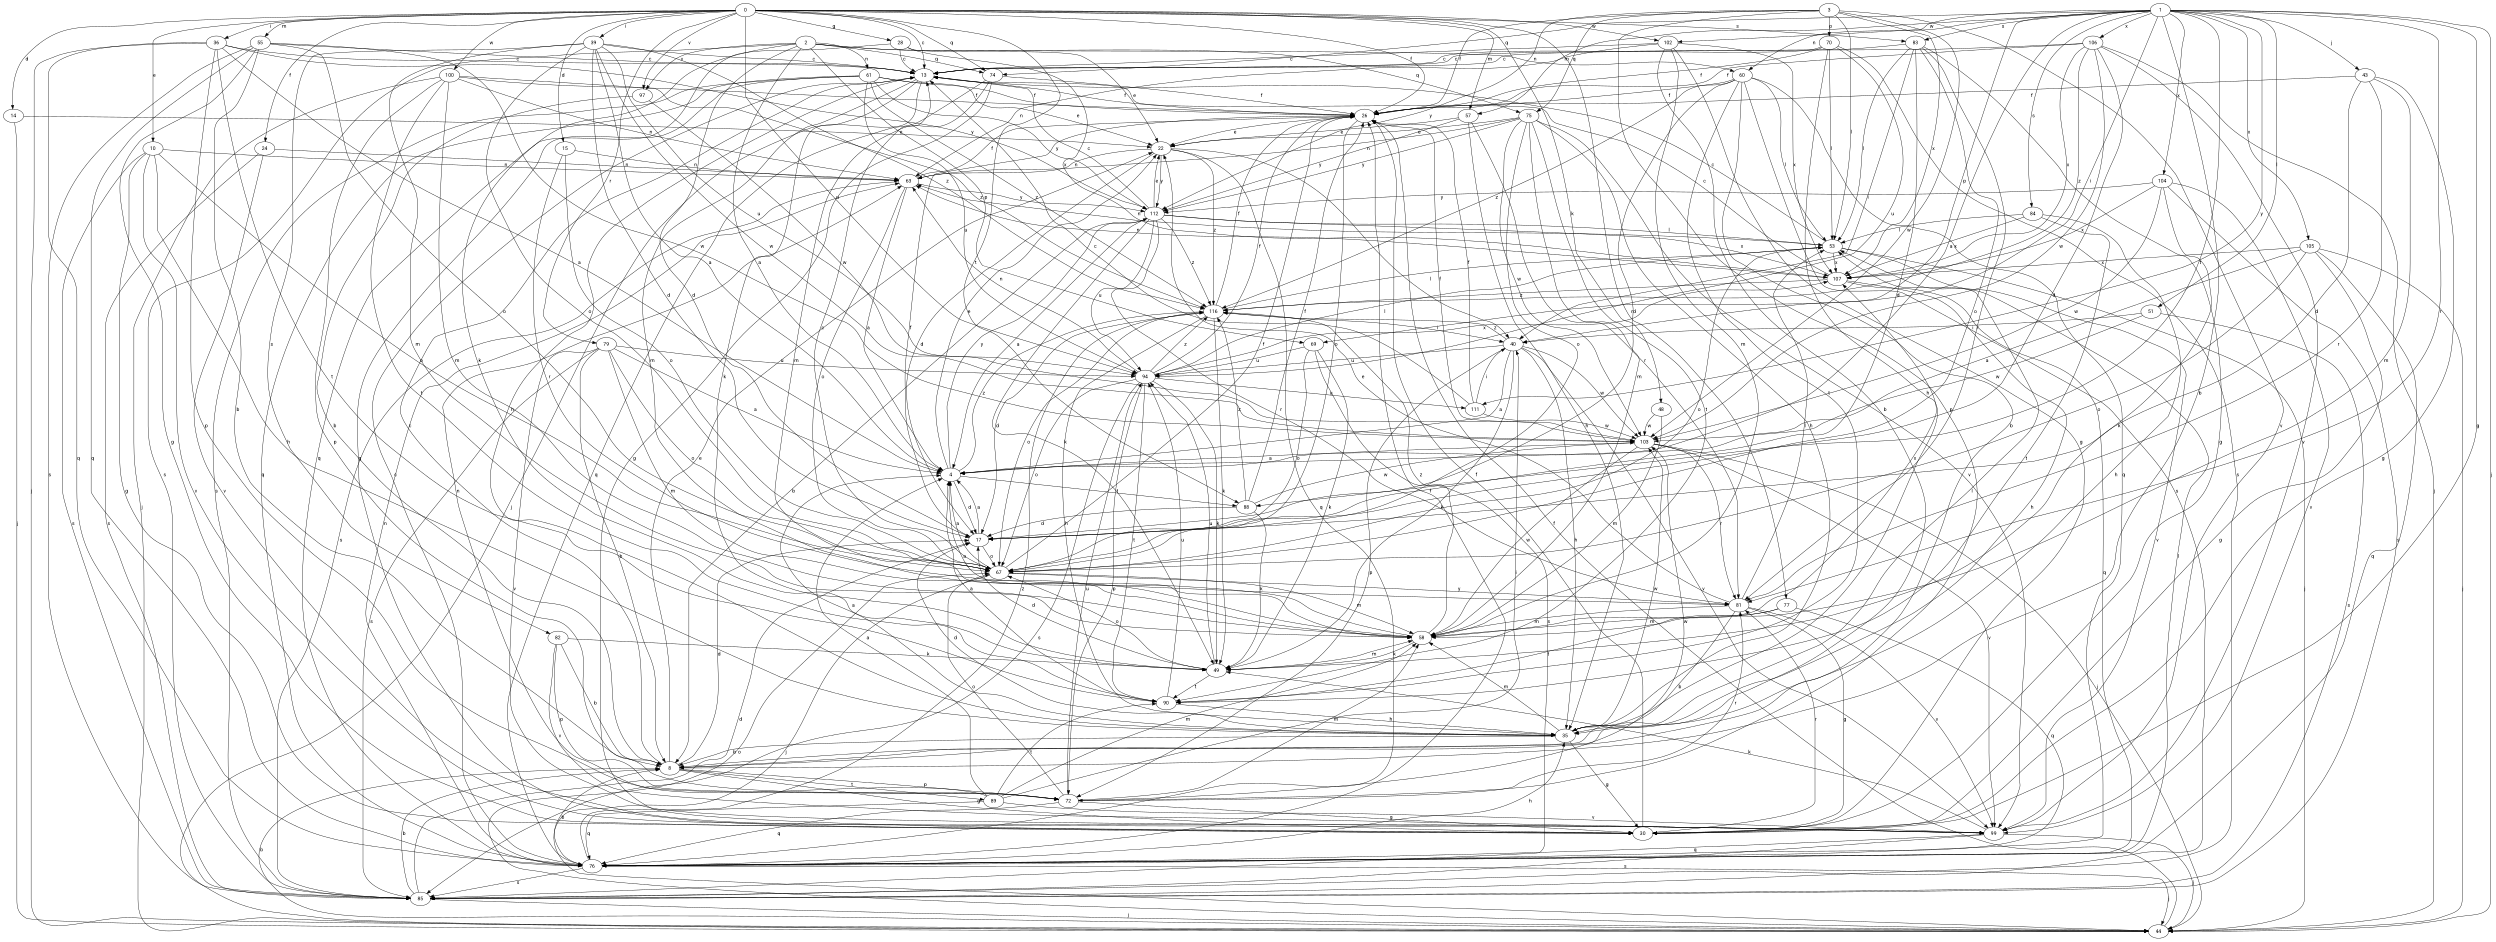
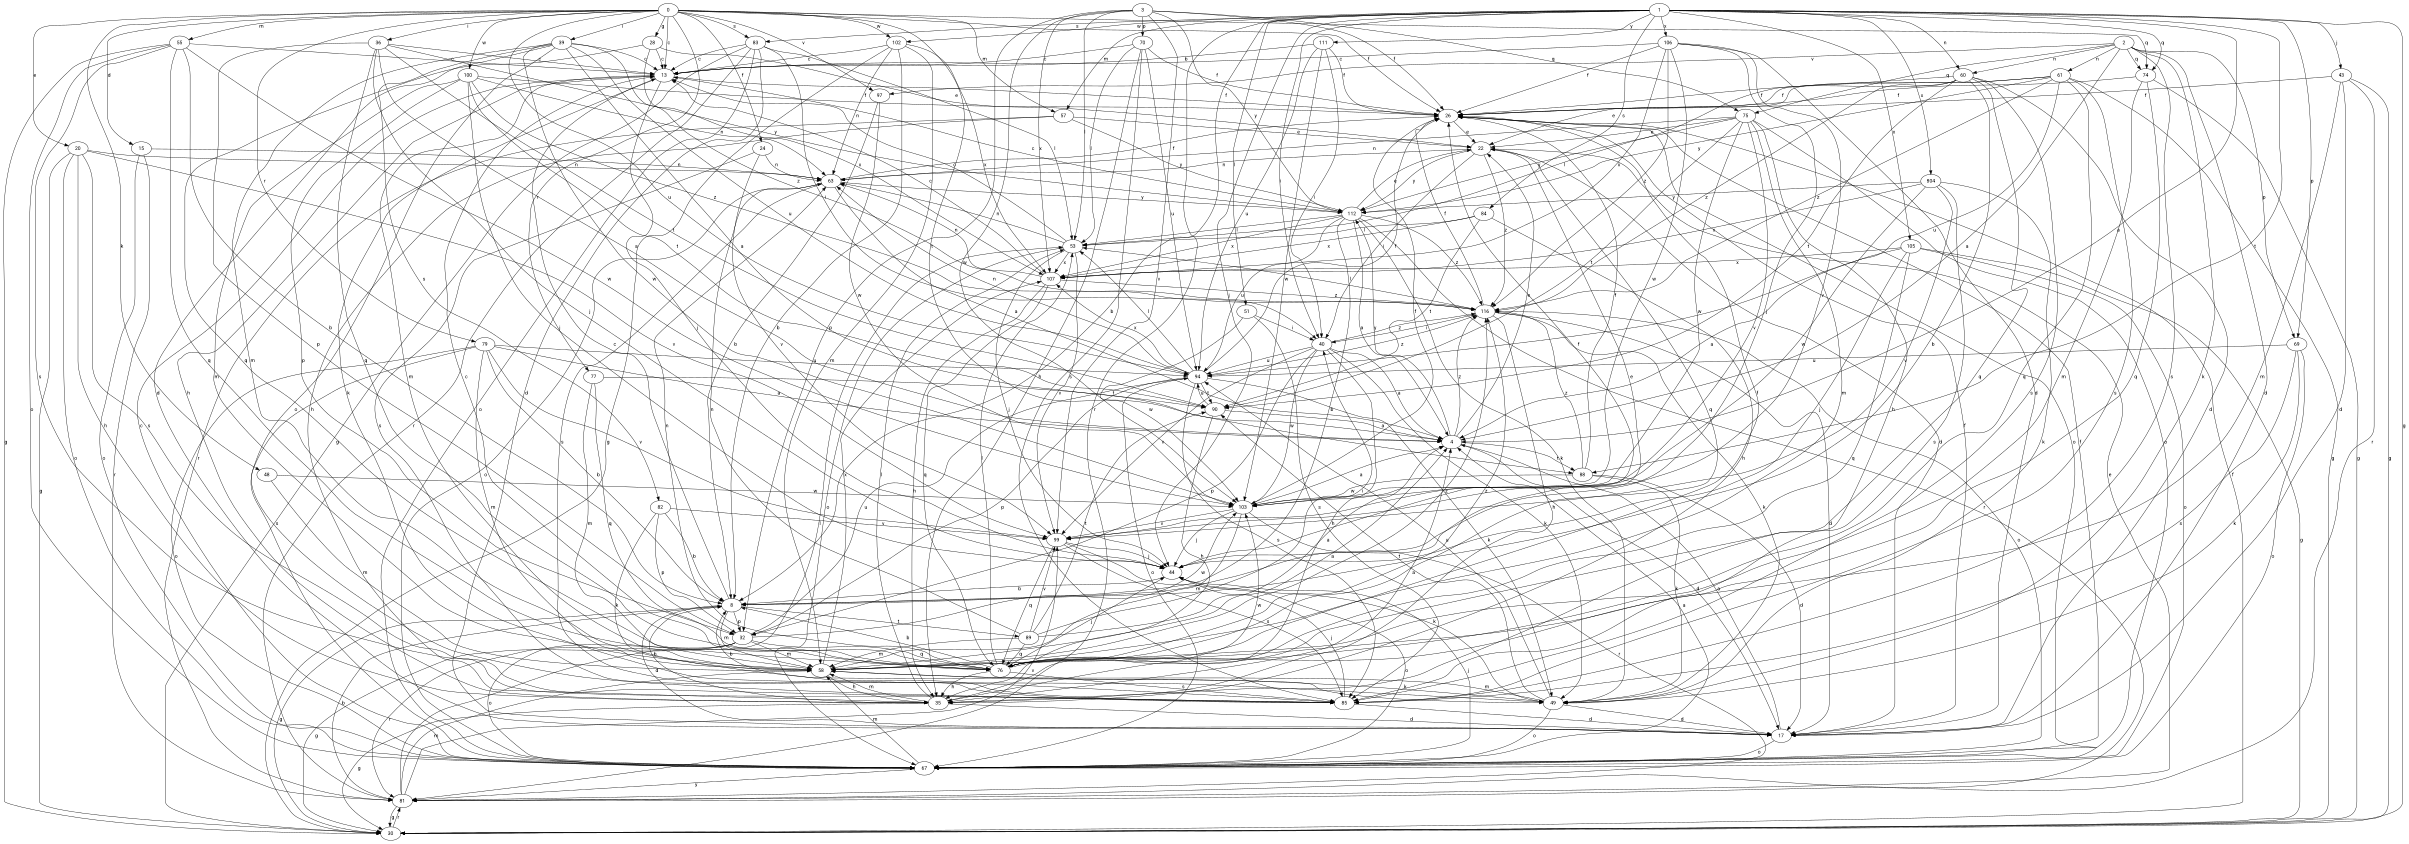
  strict digraph {
    fontname=Roboto
    node [fontname=Roboto]
    edge [fontname=Roboto]
    0
    13
-   14
    15
-   20 [label=10]
+   20
    24
    26
    28
    36
    39
    48
    55
    57
    74
    77
    79
    83
    88
    94
    97
    100
    102
    44
    49
    58
    35
    22
    81
    63
    67
    30
    85
    99
    107
    76
    4
-   72
+   72 [label=32]
    112
    90
    82
    17
    103
    116
    8
    40
    53
    1
    43
    51
    60
    69
    84
-   104
+   104 [label=804]
    105
    106
    111
    89
    2
    61
    75
    3
    70
    0 -> 13 [label=c]
-   0 -> 14 [label=d]
    0 -> 15 [label=d]
    0 -> 20 [label=e]
    0 -> 24 [label=f]
    0 -> 26 [label=f]
    0 -> 28 [label=g]
    0 -> 36 [label=i]
    0 -> 39 [label=i]
    0 -> 48 [label=k]
    0 -> 55 [label=m]
    0 -> 57 [label=m]
    0 -> 74 [label=q]
    0 -> 77 [label=r]
    0 -> 79 [label=r]
    0 -> 83 [label=s]
    0 -> 88 [label=t]
    0 -> 94 [label=u]
    0 -> 97 [label=v]
    0 -> 100 [label=w]
    0 -> 102 [label=w]
    13 -> 26 [label=f]
    13 -> 44 [label=j]
    13 -> 49 [label=k]
    13 -> 58 [label=m]
    13 -> 35 [label=h]
-   14 -> 44 [label=j]
-   14 -> 22 [label=e]
    15 -> 81 [label=r]
    15 -> 63 [label=n]
    15 -> 67 [label=o]
    20 -> 35 [label=h]
    20 -> 63 [label=n]
    20 -> 67 [label=o]
    20 -> 30 [label=g]
    20 -> 85 [label=s]
    20 -> 99 [label=v]
    24 -> 63 [label=n]
    24 -> 85 [label=s]
    24 -> 99 [label=v]
    26 -> 22 [label=e]
    26 -> 67 [label=o]
    28 -> 13 [label=c]
    28 -> 22 [label=e]
    28 -> 107 [label=x]
    28 -> 76 [label=q]
    36 -> 13 [label=c]
    36 -> 44 [label=j]
    36 -> 76 [label=q]
    36 -> 4 [label=a]
    36 -> 72 [label=p]
    36 -> 112 [label=y]
    36 -> 90 [label=t]
    39 -> 13 [label=c]
    39 -> 94 [label=u]
    39 -> 58 [label=m]
    39 -> 67 [label=o]
    39 -> 4 [label=a]
    39 -> 82 [label=s]
    39 -> 17 [label=d]
    39 -> 103 [label=w]
    39 -> 116 [label=z]
    48 -> 58 [label=m]
    48 -> 103 [label=w]
    55 -> 13 [label=c]
    55 -> 67 [label=o]
    55 -> 30 [label=g]
    55 -> 85 [label=s]
    55 -> 76 [label=q]
    55 -> 103 [label=w]
    55 -> 8 [label=b]
    57 -> 35 [label=h]
    57 -> 22 [label=e]
    57 -> 81 [label=r]
    57 -> 112 [label=y]
    74 -> 26 [label=f]
    74 -> 58 [label=m]
    74 -> 30 [label=g]
    74 -> 76 [label=q]
    77 -> 58 [label=m]
    77 -> 76 [label=q]
    77 -> 90 [label=t]
    79 -> 94 [label=u]
    79 -> 58 [label=m]
    79 -> 67 [label=o]
    79 -> 85 [label=s]
    79 -> 99 [label=v]
    79 -> 4 [label=a]
    79 -> 8 [label=b]
    83 -> 13 [label=c]
    83 -> 81 [label=r]
    83 -> 67 [label=o]
    83 -> 30 [label=g]
    83 -> 17 [label=d]
    83 -> 40 [label=i]
    83 -> 53 [label=l]
    88 -> 26 [label=f]
    88 -> 49 [label=k]
    88 -> 17 [label=d]
    88 -> 103 [label=w]
    88 -> 116 [label=z]
    94 -> 26 [label=f]
    94 -> 49 [label=k]
    94 -> 63 [label=n]
    94 -> 67 [label=o]
    94 -> 85 [label=s]
    94 -> 107 [label=x]
    94 -> 72 [label=p]
    94 -> 90 [label=t]
    94 -> 116 [label=z]
    94 -> 53 [label=l]
    97 -> 103 [label=w]
    97 -> 8 [label=b]
    100 -> 26 [label=f]
    100 -> 44 [label=j]
    100 -> 58 [label=m]
    100 -> 63 [label=n]
    100 -> 72 [label=p]
    100 -> 90 [label=t]
    100 -> 116 [label=z]
    102 -> 13 [label=c]
    102 -> 58 [label=m]
    102 -> 63 [label=n]
    102 -> 30 [label=g]
    102 -> 107 [label=x]
    102 -> 8 [label=b]
    44 -> 26 [label=f]
    44 -> 67 [label=o]
    44 -> 8 [label=b]
    49 -> 94 [label=u]
    49 -> 58 [label=m]
    49 -> 67 [label=o]
    49 -> 90 [label=t]
    49 -> 17 [label=d]
    58 -> 49 [label=k]
+   58 -> 35 [label=h]
    58 -> 107 [label=x]
    58 -> 4 [label=a]
    58 -> 116 [label=z]
    35 -> 58 [label=m]
    35 -> 30 [label=g]
    35 -> 4 [label=a]
    35 -> 17 [label=d]
    35 -> 103 [label=w]
    35 -> 8 [label=b]
    35 -> 53 [label=l]
    22 -> 63 [label=n]
    22 -> 76 [label=q]
    22 -> 112 [label=y]
    22 -> 17 [label=d]
    22 -> 116 [label=z]
    22 -> 40 [label=i]
    81 -> 58 [label=m]
    81 -> 22 [label=e]
    81 -> 30 [label=g]
    81 -> 99 [label=v]
    81 -> 8 [label=b]
    81 -> 53 [label=l]
    63 -> 26 [label=f]
    63 -> 67 [label=o]
    63 -> 85 [label=s]
    63 -> 4 [label=a]
    63 -> 112 [label=y]
    67 -> 13 [label=c]
    67 -> 26 [label=f]
    67 -> 44 [label=j]
    67 -> 58 [label=m]
    67 -> 81 [label=y]
    67 -> 4 [label=a]
    30 -> 26 [label=f]
    30 -> 81 [label=r]
    85 -> 44 [label=j]
    85 -> 17 [label=d]
    85 -> 8 [label=b]
    99 -> 44 [label=j]
    99 -> 49 [label=k]
    99 -> 85 [label=s]
    99 -> 76 [label=q]
    107 -> 13 [label=c]
    107 -> 35 [label=h]
    107 -> 63 [label=n]
    107 -> 76 [label=q]
    107 -> 116 [label=z]
    76 -> 13 [label=c]
    76 -> 26 [label=f]
    76 -> 44 [label=j]
    76 -> 35 [label=h]
    76 -> 63 [label=n]
    76 -> 85 [label=s]
    76 -> 116 [label=z]
    76 -> 8 [label=b]
    76 -> 53 [label=l]
    4 -> 88 [label=t]
    4 -> 22 [label=e]
    4 -> 112 [label=y]
    4 -> 17 [label=d]
    4 -> 116 [label=z]
    72 -> 94 [label=u]
    72 -> 58 [label=m]
    72 -> 81 [label=r]
    72 -> 67 [label=o]
    72 -> 30 [label=g]
    72 -> 76 [label=q]
    72 -> 103 [label=w]
    112 -> 13 [label=c]
    112 -> 94 [label=u]
    112 -> 49 [label=k]
    112 -> 22 [label=e]
    112 -> 81 [label=r]
    112 -> 107 [label=x]
    112 -> 4 [label=a]
    112 -> 116 [label=z]
    112 -> 8 [label=b]
    112 -> 53 [label=l]
    90 -> 94 [label=u]
    90 -> 35 [label=h]
    90 -> 4 [label=a]
    82 -> 49 [label=k]
    82 -> 99 [label=v]
    82 -> 72 [label=p]
    82 -> 8 [label=b]
    17 -> 26 [label=f]
    17 -> 67 [label=o]
    17 -> 4 [label=a]
    103 -> 26 [label=f]
    103 -> 44 [label=j]
-   103 -> 58 [label=w]
+   103 -> 58 [label=m]
    103 -> 81 [label=r]
    103 -> 99 [label=v]
    103 -> 4 [label=a]
    116 -> 26 [label=f]
    116 -> 49 [label=k]
    116 -> 35 [label=h]
    116 -> 67 [label=o]
    116 -> 17 [label=d]
    116 -> 40 [label=i]
    116 -> 53 [label=l]
    8 -> 13 [label=c]
+   8 -> 58 [label=m]
    8 -> 22 [label=e]
    8 -> 30 [label=g]
    8 -> 72 [label=p]
    8 -> 17 [label=d]
    8 -> 89 [label=t]
    40 -> 94 [label=u]
    40 -> 49 [label=k]
    40 -> 35 [label=h]
    40 -> 99 [label=v]
    40 -> 4 [label=a]
    40 -> 72 [label=p]
    40 -> 103 [label=w]
    40 -> 116 [label=z]
    53 -> 13 [label=c]
    53 -> 44 [label=j]
    53 -> 63 [label=n]
    53 -> 67 [label=o]
    53 -> 99 [label=v]
    53 -> 107 [label=x]
    1 -> 57 [label=m]
    1 -> 74 [label=q]
    1 -> 83 [label=s]
    1 -> 88 [label=t]
    1 -> 102 [label=w]
    1 -> 44 [label=j]
    1 -> 81 [label=r]
    1 -> 30 [label=g]
    1 -> 4 [label=a]
    1 -> 8 [label=b]
    1 -> 40 [label=i]
    1 -> 43 [label=j]
    1 -> 51 [label=l]
    1 -> 60 [label=n]
    1 -> 69 [label=p]
    1 -> 84 [label=s]
    1 -> 104 [label=x]
    1 -> 105 [label=x]
    1 -> 106 [label=x]
    1 -> 111 [label=y]
    43 -> 26 [label=f]
    43 -> 58 [label=m]
    43 -> 81 [label=r]
    43 -> 30 [label=g]
    43 -> 17 [label=d]
    51 -> 85 [label=s]
    51 -> 103 [label=w]
    51 -> 40 [label=i]
    60 -> 26 [label=f]
    60 -> 85 [label=s]
    60 -> 76 [label=q]
    60 -> 90 [label=t]
    60 -> 17 [label=d]
    60 -> 116 [label=z]
    60 -> 8 [label=b]
    60 -> 53 [label=l]
    69 -> 94 [label=u]
    69 -> 49 [label=k]
    69 -> 67 [label=o]
    69 -> 85 [label=s]
    84 -> 35 [label=h]
    84 -> 107 [label=x]
    84 -> 90 [label=t]
    84 -> 53 [label=l]
    104 -> 49 [label=k]
    104 -> 85 [label=s]
    104 -> 99 [label=v]
    104 -> 107 [label=x]
    104 -> 112 [label=y]
    104 -> 103 [label=w]
    105 -> 44 [label=j]
    105 -> 67 [label=o]
    105 -> 30 [label=g]
    105 -> 107 [label=x]
    105 -> 76 [label=q]
    105 -> 4 [label=a]
    106 -> 13 [label=c]
    106 -> 26 [label=f]
    106 -> 44 [label=j]
    106 -> 99 [label=v]
    106 -> 107 [label=x]
    106 -> 17 [label=d]
    106 -> 103 [label=w]
    106 -> 116 [label=z]
-   111 -> 13 [label=c]
+   111 -> 13 [label=b]
    111 -> 26 [label=f]
-   94 -> 111 [label=u]
+   111 -> 94 [label=u]
    111 -> 103 [label=w]
    111 -> 40 [label=i]
    89 -> 58 [label=m]
    89 -> 63 [label=n]
    89 -> 99 [label=v]
    89 -> 76 [label=q]
    89 -> 4 [label=a]
    89 -> 90 [label=t]
    89 -> 40 [label=i]
    2 -> 74 [label=q]
    2 -> 97 [label=v]
    2 -> 49 [label=k]
    2 -> 85 [label=s]
    2 -> 4 [label=a]
    2 -> 17 [label=d]
    2 -> 60 [label=n]
    2 -> 69 [label=p]
    2 -> 61 [label=n]
    2 -> 75 [label=q]
    61 -> 26 [label=f]
    61 -> 94 [label=u]
    61 -> 22 [label=e]
    61 -> 30 [label=g]
    61 -> 85 [label=s]
    61 -> 76 [label=q]
    61 -> 112 [label=y]
    61 -> 116 [label=z]
    75 -> 58 [label=m]
    75 -> 35 [label=h]
    75 -> 22 [label=e]
    75 -> 63 [label=n]
    75 -> 67 [label=o]
    75 -> 99 [label=v]
    75 -> 112 [label=y]
    75 -> 90 [label=t]
    75 -> 103 [label=w]
    3 -> 26 [label=f]
    3 -> 99 [label=v]
    3 -> 107 [label=x]
    3 -> 72 [label=p]
    3 -> 112 [label=y]
    3 -> 103 [label=w]
    3 -> 53 [label=l]
    3 -> 75 [label=q]
    3 -> 70 [label=p]
    70 -> 13 [label=c]
    70 -> 26 [label=f]
    70 -> 94 [label=u]
    70 -> 35 [label=h]
    70 -> 85 [label=s]
    70 -> 53 [label=l]
  }
